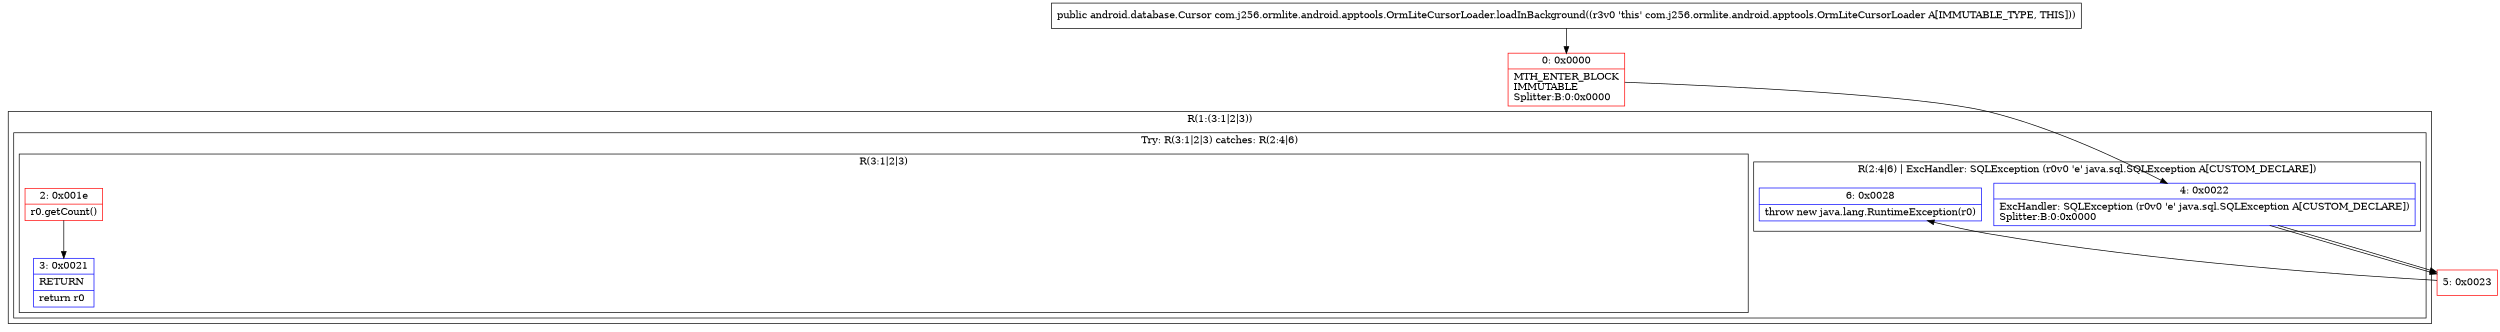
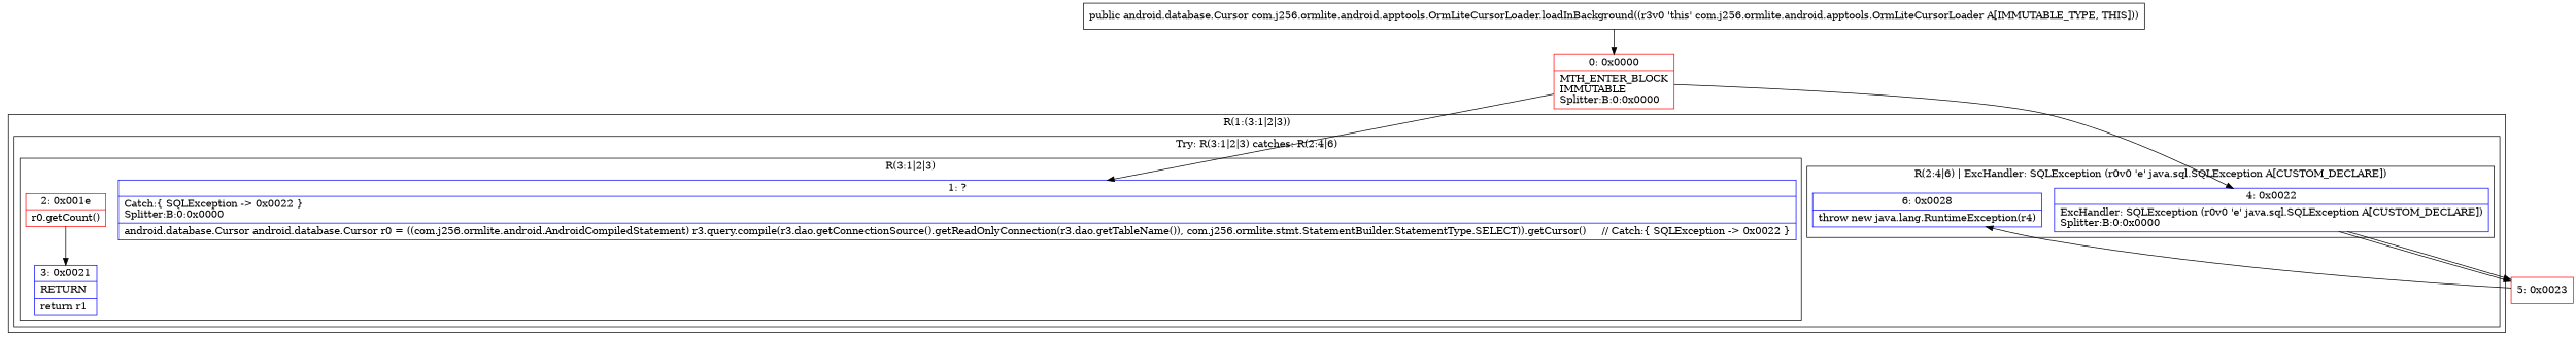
  digraph {
    node [color=blue shape=record]
+   n1 [label="{1\:\ ?|Catch:\{ SQLException \-\> 0x0022 \}\lSplitter:B:0:0x0000\l|android.database.Cursor android.database.Cursor r0 = ((com.j256.ormlite.android.AndroidCompiledStatement) r3.query.compile(r3.dao.getConnectionSource().getReadOnlyConnection(r3.dao.getTableName()), com.j256.ormlite.stmt.StatementBuilder.StatementType.SELECT)).getCursor()     \/\/ Catch:\{ SQLException \-\> 0x0022 \}\l}"]
    n2 [color=red label="{2\:\ 0x001e|r0.getCount()\l}"]
-   n3 [label="{3\:\ 0x0021|RETURN\l|return r0\l}"]
+   n3 [label="{3\:\ 0x0021|RETURN\l|return r1\l}"]
    n4 [label="{4\:\ 0x0022|ExcHandler: SQLException (r0v0 'e' java.sql.SQLException A[CUSTOM_DECLARE])\lSplitter:B:0:0x0000\l}"]
-   n5 [label="{6\:\ 0x0028|throw new java.lang.RuntimeException(r0)\l}"]
+   n5 [label="{6\:\ 0x0028|throw new java.lang.RuntimeException(r4)\l}"]
    n6 [color=red label="{5\:\ 0x0023}"]
    n7 [color=red label="{0\:\ 0x0000|MTH_ENTER_BLOCK\lIMMUTABLE\lSplitter:B:0:0x0000\l}"]
    n8 [label="{public android.database.Cursor com.j256.ormlite.android.apptools.OrmLiteCursorLoader.loadInBackground((r3v0 'this' com.j256.ormlite.android.apptools.OrmLiteCursorLoader A[IMMUTABLE_TYPE, THIS])) }" color=""]
    subgraph cluster_1 {
      label="R(1:(3:1|2|3))"
      subgraph cluster_2 {
        label="Try: R(3:1|2|3) catches: R(2:4|6)"
        subgraph cluster_3 {
          label="R(3:1|2|3)"
+         n1
          n2
          n3
        }
        subgraph cluster_4 {
          label="R(2:4|6) | ExcHandler: SQLException (r0v0 'e' java.sql.SQLException A[CUSTOM_DECLARE])\l"
          n4
          n5
        }
      }
    }
    subgraph cluster_5 {
      label="R(2:4|6) | ExcHandler: SQLException (r0v0 'e' java.sql.SQLException A[CUSTOM_DECLARE])\l"
    }
    n2 -> n3
    n4 -> n6
    n4 -> n6
    n6 -> n5
+   n7 -> n1
    n7 -> n4
    n8 -> n7
  }
